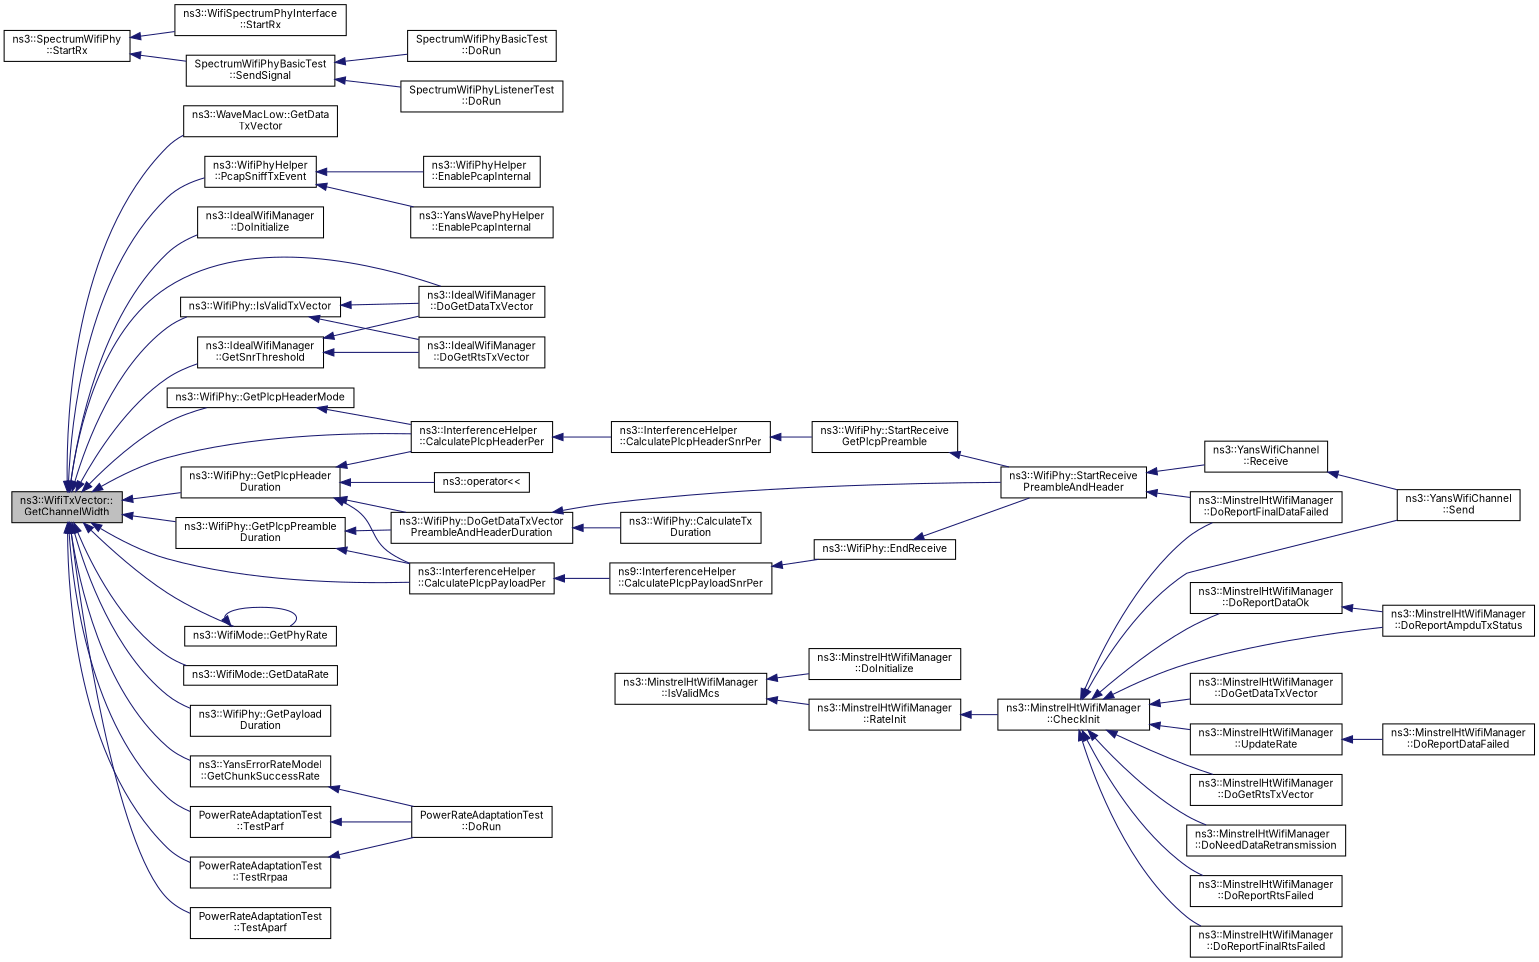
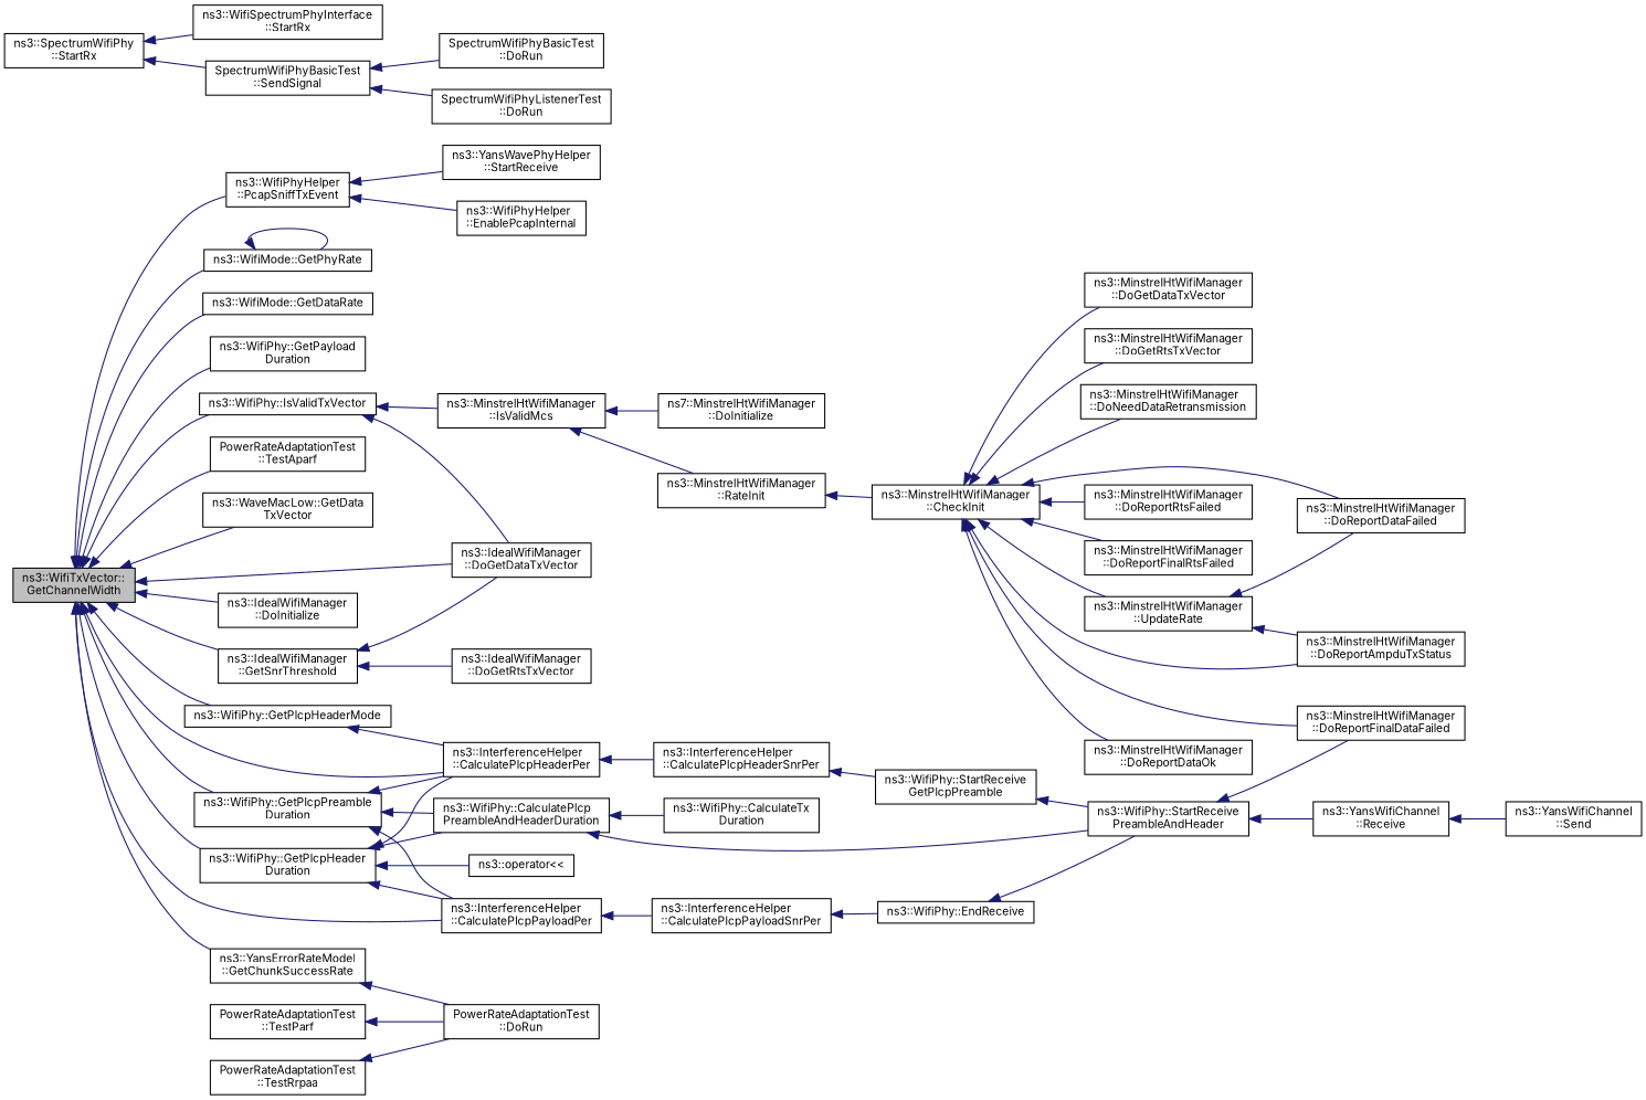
  digraph {
    fontname=Inter
    rankdir=LR
    node [color=black fillcolor=white fontname=Inter fontsize=10 shape=record style=filled]
    edge [color=midnightblue dir=back fontname=Inter fontsize=10 labelfontname=Helvetica labelfontsize=10 style=solid]
    n1 [fillcolor=grey75 fontcolor=black height=0.2 label="ns3::WifiTxVector::\lGetChannelWidth" width=0.4]
    n2 [height=0.2 label="ns3::WaveMacLow::GetData\lTxVector" width=0.4]
    n3 [height=0.2 label="ns3::WifiPhyHelper\l::PcapSniffTxEvent" width=0.4]
    n4 [height=0.2 label="ns3::IdealWifiManager\l::DoInitialize" width=0.4]
    n5 [height=0.2 label="ns3::IdealWifiManager\l::GetSnrThreshold" width=0.4]
    n6 [height=0.2 label="ns3::IdealWifiManager\l::DoGetDataTxVector" width=0.4]
    n7 [height=0.2 label="ns3::InterferenceHelper\l::CalculatePlcpPayloadPer" width=0.4]
    n8 [height=0.2 label="ns3::InterferenceHelper\l::CalculatePlcpHeaderPer" width=0.4]
    n9 [height=0.2 label="ns3::WifiMode::GetPhyRate" width=0.4]
    n10 [height=0.2 label="ns3::WifiMode::GetDataRate" width=0.4]
    n11 [height=0.2 label="ns3::WifiPhy::GetPlcpHeaderMode" width=0.4]
    n12 [height=0.2 label="ns3::WifiPhy::GetPlcpHeader\lDuration" width=0.4]
    n13 [height=0.2 label="ns3::WifiPhy::GetPlcpPreamble\lDuration" width=0.4]
    n14 [height=0.2 label="ns3::WifiPhy::GetPayload\lDuration" width=0.4]
    n15 [height=0.2 label="ns3::WifiPhy::IsValidTxVector" width=0.4]
    n16 [height=0.2 label="ns3::YansErrorRateModel\l::GetChunkSuccessRate" width=0.4]
    n17 [height=0.2 label="PowerRateAdaptationTest\l::TestParf" width=0.4]
    n18 [height=0.2 label="PowerRateAdaptationTest\l::TestAparf" width=0.4]
    n19 [height=0.2 label="PowerRateAdaptationTest\l::TestRrpaa" width=0.4]
-   n20 [height=0.2 label="ns3::YansWavePhyHelper\l::EnablePcapInternal" width=0.4]
+   n20 [height=0.2 label="ns3::YansWavePhyHelper\l::StartReceive" width=0.4]
    n21 [height=0.2 label="ns3::WifiPhyHelper\l::EnablePcapInternal" width=0.4]
    n22 [height=0.2 label="ns3::IdealWifiManager\l::DoGetRtsTxVector" width=0.4]
-   n23 [height=0.2 label="ns9::InterferenceHelper\l::CalculatePlcpPayloadSnrPer" width=0.4]
+   n23 [height=0.2 label="ns3::InterferenceHelper\l::CalculatePlcpPayloadSnrPer" width=0.4]
    n24 [height=0.2 label="ns3::InterferenceHelper\l::CalculatePlcpHeaderSnrPer" width=0.4]
    n25 [height=0.2 label="ns3::operator\<\<" width=0.4]
-   n26 [height=0.2 label="ns3::WifiPhy::DoGetDataTxVector\lPreambleAndHeaderDuration" width=0.4]
+   n26 [height=0.2 label="ns3::WifiPhy::CalculatePlcp\lPreambleAndHeaderDuration" width=0.4]
    n27 [height=0.2 label="ns3::MinstrelHtWifiManager\l::IsValidMcs" width=0.4]
    n28 [height=0.2 label="PowerRateAdaptationTest\l::DoRun" width=0.4]
    n29 [height=0.2 label="ns3::WifiPhy::EndReceive" width=0.4]
    n30 [height=0.2 label="ns3::WifiPhy::StartReceive\lPreambleAndHeader" width=0.4]
    n31 [height=0.2 label="ns3::YansWifiChannel\l::Receive" width=0.4]
    n32 [height=0.2 label="ns3::MinstrelHtWifiManager\l::DoReportFinalDataFailed" width=0.4]
    n33 [height=0.2 label="ns3::SpectrumWifiPhy\l::StartRx" width=0.4]
    n34 [height=0.2 label="ns3::WifiSpectrumPhyInterface\l::StartRx" width=0.4]
    n35 [height=0.2 label="SpectrumWifiPhyBasicTest\l::SendSignal" width=0.4]
    n36 [height=0.2 label="ns3::YansWifiChannel\l::Send" width=0.4]
    n37 [height=0.2 label="SpectrumWifiPhyBasicTest\l::DoRun" width=0.4]
    n38 [height=0.2 label="SpectrumWifiPhyListenerTest\l::DoRun" width=0.4]
    n39 [height=0.2 label="ns3::WifiPhy::StartReceive\lGetPlcpPreamble" width=0.4]
    n40 [height=0.2 label="ns3::WifiPhy::CalculateTx\lDuration" width=0.4]
-   n41 [height=0.2 label="ns3::MinstrelHtWifiManager\l::DoInitialize" width=0.4]
+   n41 [height=0.2 label="ns7::MinstrelHtWifiManager\l::DoInitialize" width=0.4]
    n42 [height=0.2 label="ns3::MinstrelHtWifiManager\l::RateInit" width=0.4]
    n43 [height=0.2 label="ns3::MinstrelHtWifiManager\l::CheckInit" width=0.4]
    n44 [height=0.2 label="ns3::MinstrelHtWifiManager\l::DoReportRtsFailed" width=0.4]
    n45 [height=0.2 label="ns3::MinstrelHtWifiManager\l::DoReportFinalRtsFailed" width=0.4]
    n46 [height=0.2 label="ns3::MinstrelHtWifiManager\l::DoReportDataFailed" width=0.4]
    n47 [height=0.2 label="ns3::MinstrelHtWifiManager\l::DoReportDataOk" width=0.4]
    n48 [height=0.2 label="ns3::MinstrelHtWifiManager\l::DoReportAmpduTxStatus" width=0.4]
    n49 [height=0.2 label="ns3::MinstrelHtWifiManager\l::UpdateRate" width=0.4]
    n50 [height=0.2 label="ns3::MinstrelHtWifiManager\l::DoGetDataTxVector" width=0.4]
    n51 [height=0.2 label="ns3::MinstrelHtWifiManager\l::DoGetRtsTxVector" width=0.4]
    n52 [height=0.2 label="ns3::MinstrelHtWifiManager\l::DoNeedDataRetransmission" width=0.4]
    n1 -> n2
    n1 -> n3
    n1 -> n4
    n1 -> n5
    n1 -> n6
    n1 -> n7
    n1 -> n8
    n1 -> n9
    n1 -> n10
    n1 -> n11
    n1 -> n12
    n1 -> n13
    n1 -> n14
    n1 -> n15
    n1 -> n16
-   n1 -> n17
    n1 -> n18
-   n1 -> n19
    n3 -> n20
    n3 -> n21
    n5 -> n6
    n5 -> n22
    n7 -> n23
    n8 -> n24
    n9 -> n9
    n11 -> n8
    n12 -> n7
    n12 -> n8
    n12 -> n25
    n12 -> n26
    n13 -> n7
+   n13 -> n8
    n13 -> n26
    n15 -> n6
-   n15 -> n22
+   n15 -> n27
    n16 -> n28
    n17 -> n28
    n19 -> n28
    n23 -> n29
    n24 -> n39
    n26 -> n30
    n26 -> n40
    n27 -> n41
    n27 -> n42
    n29 -> n30
    n30 -> n31
    n30 -> n32
    n31 -> n36
    n33 -> n34
    n33 -> n35
    n35 -> n37
    n35 -> n38
    n39 -> n30
    n42 -> n43
    n43 -> n32
    n43 -> n44
    n43 -> n45
-   n43 -> n36
+   n43 -> n46
    n43 -> n47
    n43 -> n48
    n43 -> n49
    n43 -> n50
    n43 -> n51
    n43 -> n52
    n49 -> n46
-   n47 -> n48
+   n49 -> n48
  }
